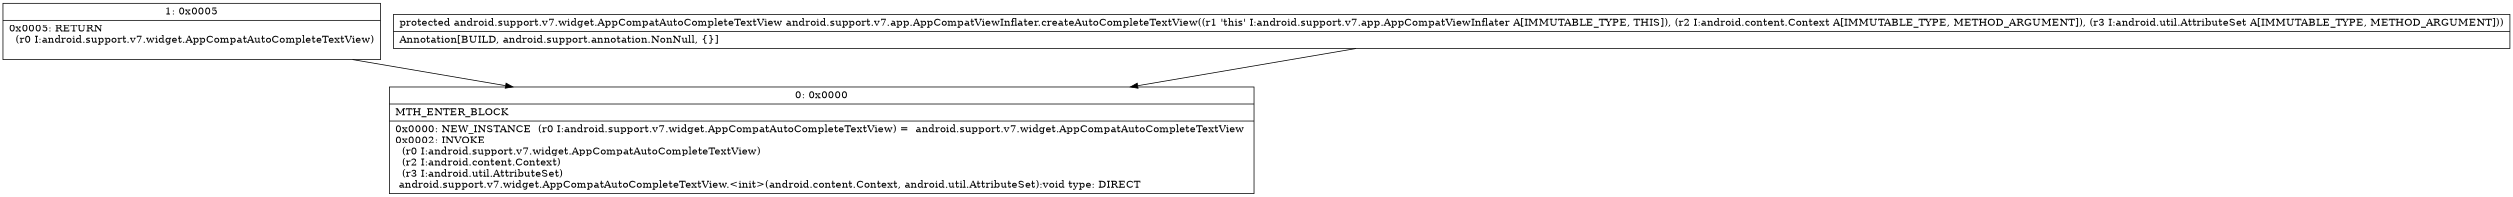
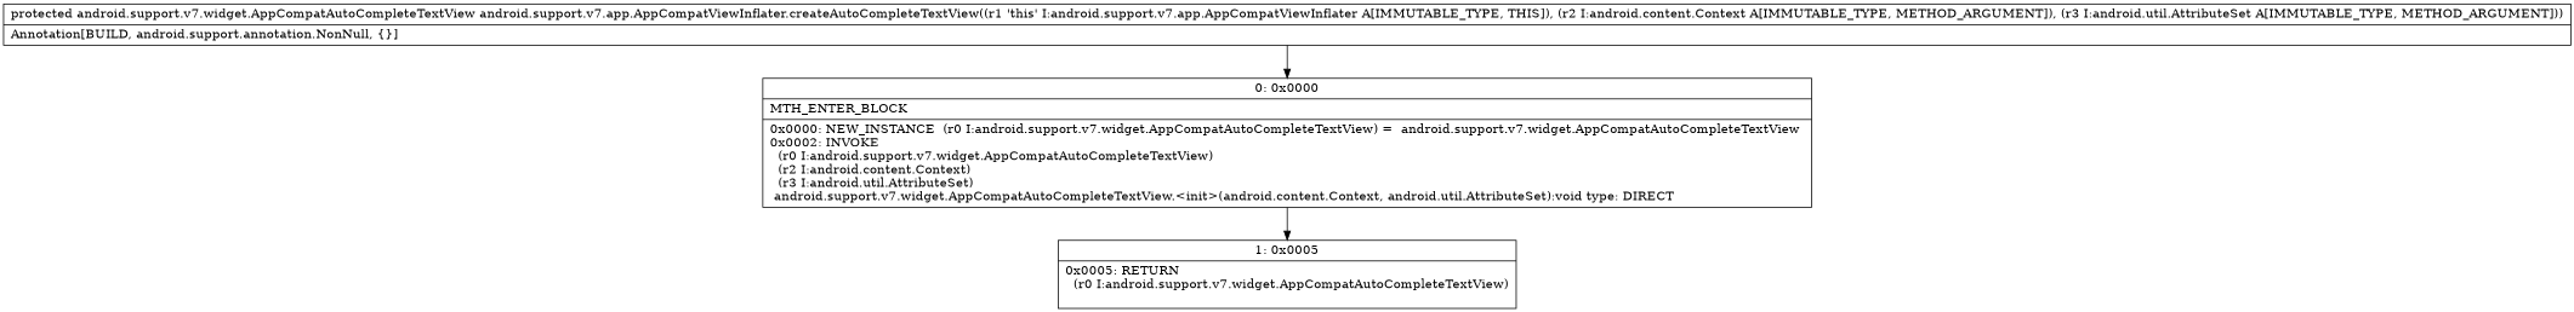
  digraph {
    node [shape=record]
    n1 [label="{0\:\ 0x0000|MTH_ENTER_BLOCK\l|0x0000: NEW_INSTANCE  (r0 I:android.support.v7.widget.AppCompatAutoCompleteTextView) =  android.support.v7.widget.AppCompatAutoCompleteTextView \l0x0002: INVOKE  \l  (r0 I:android.support.v7.widget.AppCompatAutoCompleteTextView)\l  (r2 I:android.content.Context)\l  (r3 I:android.util.AttributeSet)\l android.support.v7.widget.AppCompatAutoCompleteTextView.\<init\>(android.content.Context, android.util.AttributeSet):void type: DIRECT \l}"]
    n2 [label="{1\:\ 0x0005|0x0005: RETURN  \l  (r0 I:android.support.v7.widget.AppCompatAutoCompleteTextView)\l \l}"]
    n3 [label="{protected android.support.v7.widget.AppCompatAutoCompleteTextView android.support.v7.app.AppCompatViewInflater.createAutoCompleteTextView((r1 'this' I:android.support.v7.app.AppCompatViewInflater A[IMMUTABLE_TYPE, THIS]), (r2 I:android.content.Context A[IMMUTABLE_TYPE, METHOD_ARGUMENT]), (r3 I:android.util.AttributeSet A[IMMUTABLE_TYPE, METHOD_ARGUMENT]))  | Annotation[BUILD, android.support.annotation.NonNull, \{\}]\l}"]
-   n2 -> n1
+   n1 -> n2
    n3 -> n1
  }
